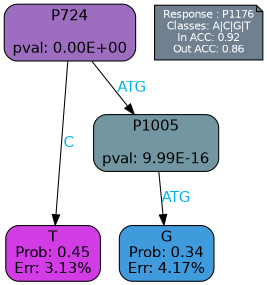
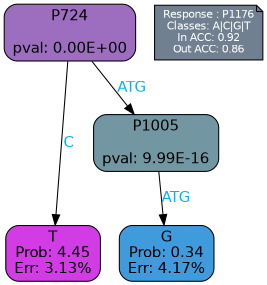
  digraph {
    ranksep=equally
    splines=polylines
    node [color=black fontname=helvetica shape=box style="filled, rounded"]
    edge [fontcolor=deepskyblue2 fontname=helvetica]
    n1 [fillcolor="#409bdd" label="G\nProb: 0.34\nErr: 4.17%"]
-   n2 [fillcolor="#d23ce5" label="T\nProb: 0.45\nErr: 3.13%"]
+   n2 [fillcolor="#d23ce5" label="T\nProb: 4.45\nErr: 3.13%"]
    n3 [align=left fillcolor=slategray fontcolor=white fontsize=10 label="Response : P1176\nClasses: A|C|G|T\nIn ACC: 0.92\nOut ACC: 0.86\n" shape=note style=filled]
    n4 [fillcolor="#9d6ec0" label="P724\n\npval: 0.00E+00"]
    n5 [fillcolor="#7397a2" label="P1005\n\npval: 9.99E-16"]
    subgraph sub_1 {
      rank=same
      n1
      n2
    }
    subgraph sub_2 {
      rank=same
      n3
      n4
    }
    n4 -> n2 [label=C]
    n4 -> n5 [label=ATG]
    n5 -> n1 [label=ATG]
  }
